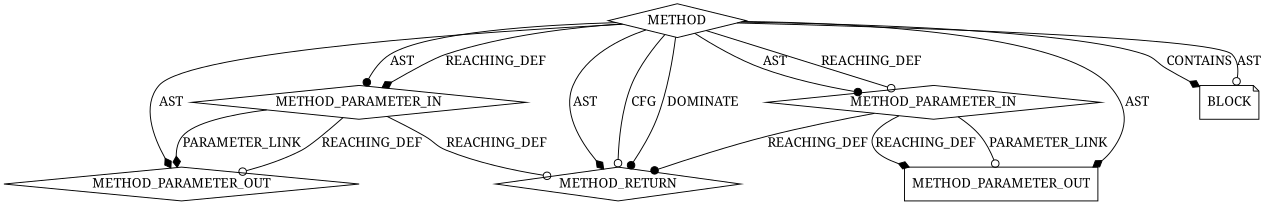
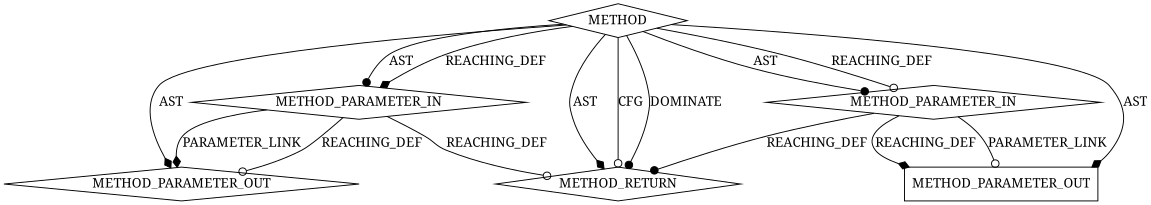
  digraph {
    fontname="Noto Serif"
    node [CODE=p1 EVALUATION_STRATEGY=BY_VALUE IS_VARIADIC=false ORDER=1 TYPE_FULL_NAME=ANY fontname="Noto Serif" shape=diamond]
    edge [arrowhead=diamond fontname="Noto Serif"]
    n1 [INDEX=1 NAME=p1 label=METHOD_PARAMETER_IN]
    n2 [CODE=RET ORDER=2 label=METHOD_RETURN IS_VARIADIC=""]
    n3 [INDEX=1 NAME=p1 label=METHOD_PARAMETER_OUT]
    n4 [CODE=p2 INDEX=2 NAME=p2 ORDER=2 label=METHOD_PARAMETER_IN]
    n5 [CODE=p2 INDEX=2 NAME=p2 ORDER=2 label=METHOD_PARAMETER_OUT shape=box]
    n6 [AST_PARENT_FULL_NAME="<global>" AST_PARENT_TYPE=NAMESPACE_BLOCK CODE="<empty>" FILENAME="<empty>" FULL_NAME=DEFINE_WAIT_FUNC IS_EXTERNAL=true NAME=DEFINE_WAIT_FUNC ORDER=0 label=METHOD EVALUATION_STRATEGY="" IS_VARIADIC="" TYPE_FULL_NAME=""]
-   n7 [ARGUMENT_INDEX=1 CODE="<empty>" label=BLOCK shape=note EVALUATION_STRATEGY="" IS_VARIADIC=""]
    n1 -> n2 [VARIABLE=p1 arrowhead=odot label=REACHING_DEF]
    n1 -> n3 [label=PARAMETER_LINK]
    n1 -> n3 [VARIABLE=p1 arrowhead=odot label=REACHING_DEF]
    n4 -> n2 [VARIABLE=p2 arrowhead=dot label=REACHING_DEF]
    n4 -> n5 [arrowhead=odot label=PARAMETER_LINK]
    n4 -> n5 [VARIABLE=p2 label=REACHING_DEF]
    n6 -> n1 [arrowhead=dot label=AST]
    n6 -> n1 [label=REACHING_DEF]
    n6 -> n2 [label=AST]
    n6 -> n2 [arrowhead=odot label=CFG]
    n6 -> n2 [arrowhead=dot label=DOMINATE]
    n6 -> n3 [label=AST]
    n6 -> n4 [arrowhead=odot label=REACHING_DEF]
    n6 -> n4 [arrowhead=dot label=AST]
    n6 -> n5 [label=AST]
-   n6 -> n7 [label=CONTAINS]
-   n6 -> n7 [arrowhead=odot label=AST]
  }
